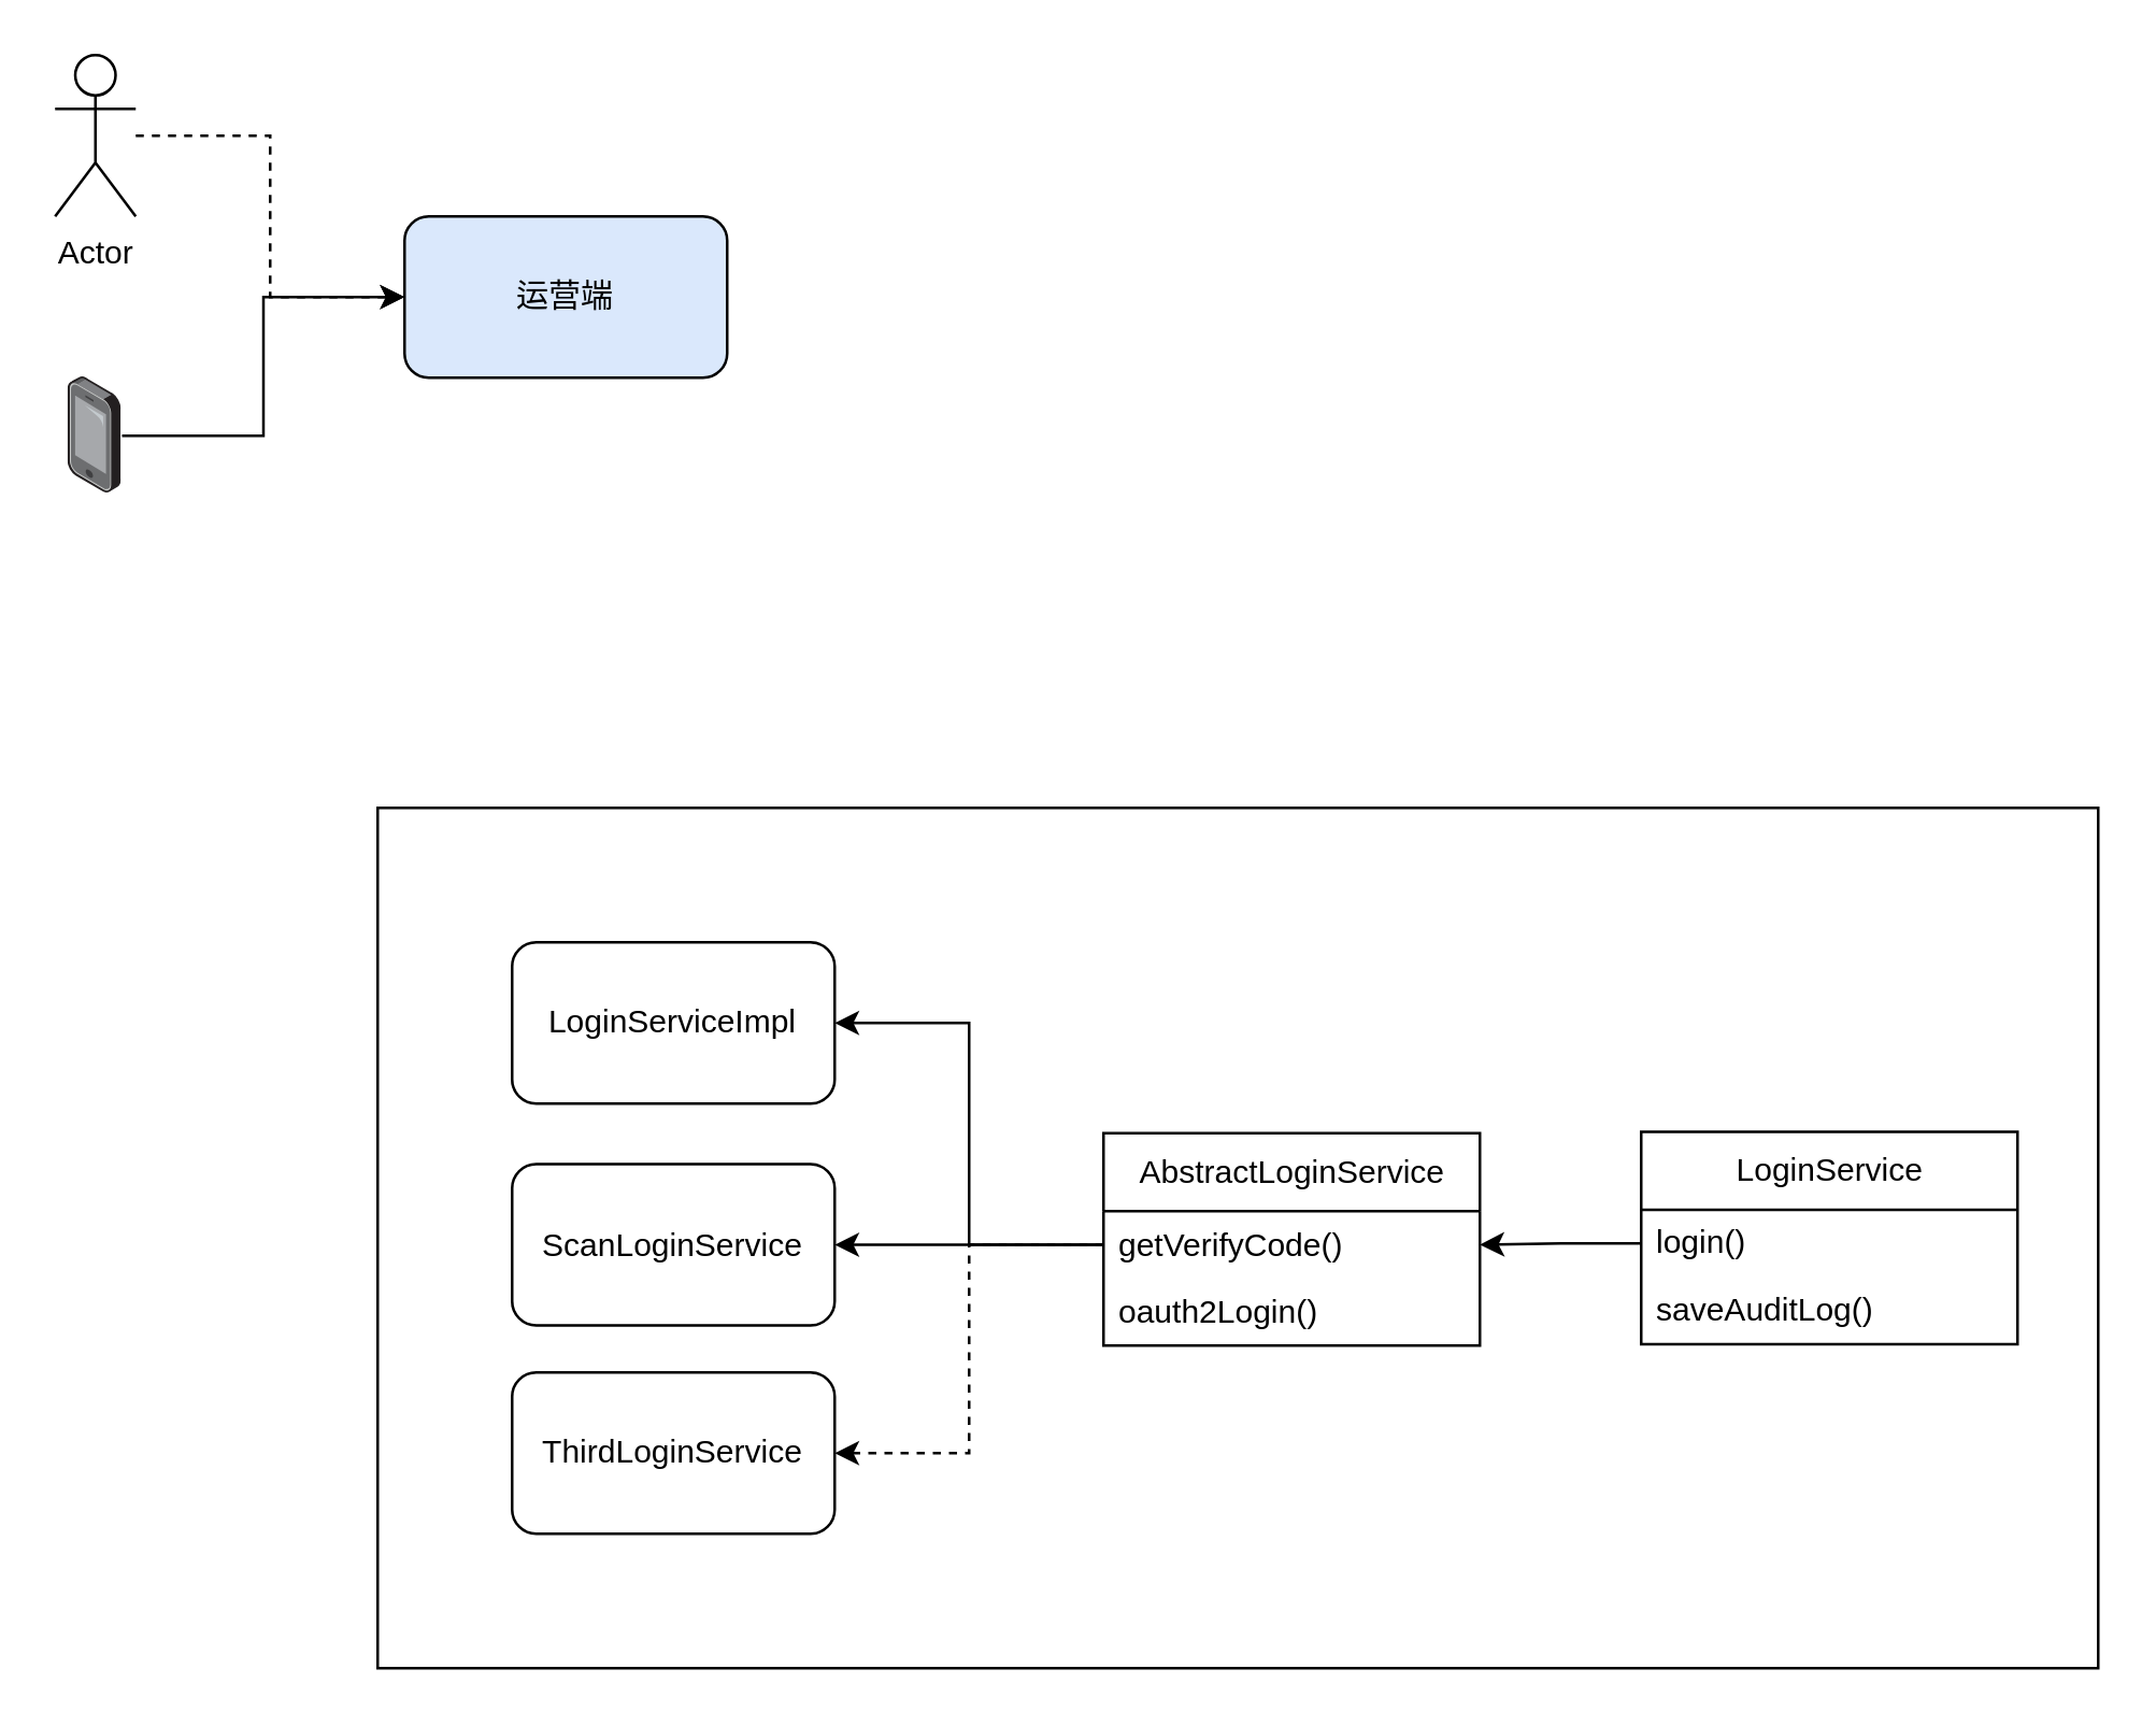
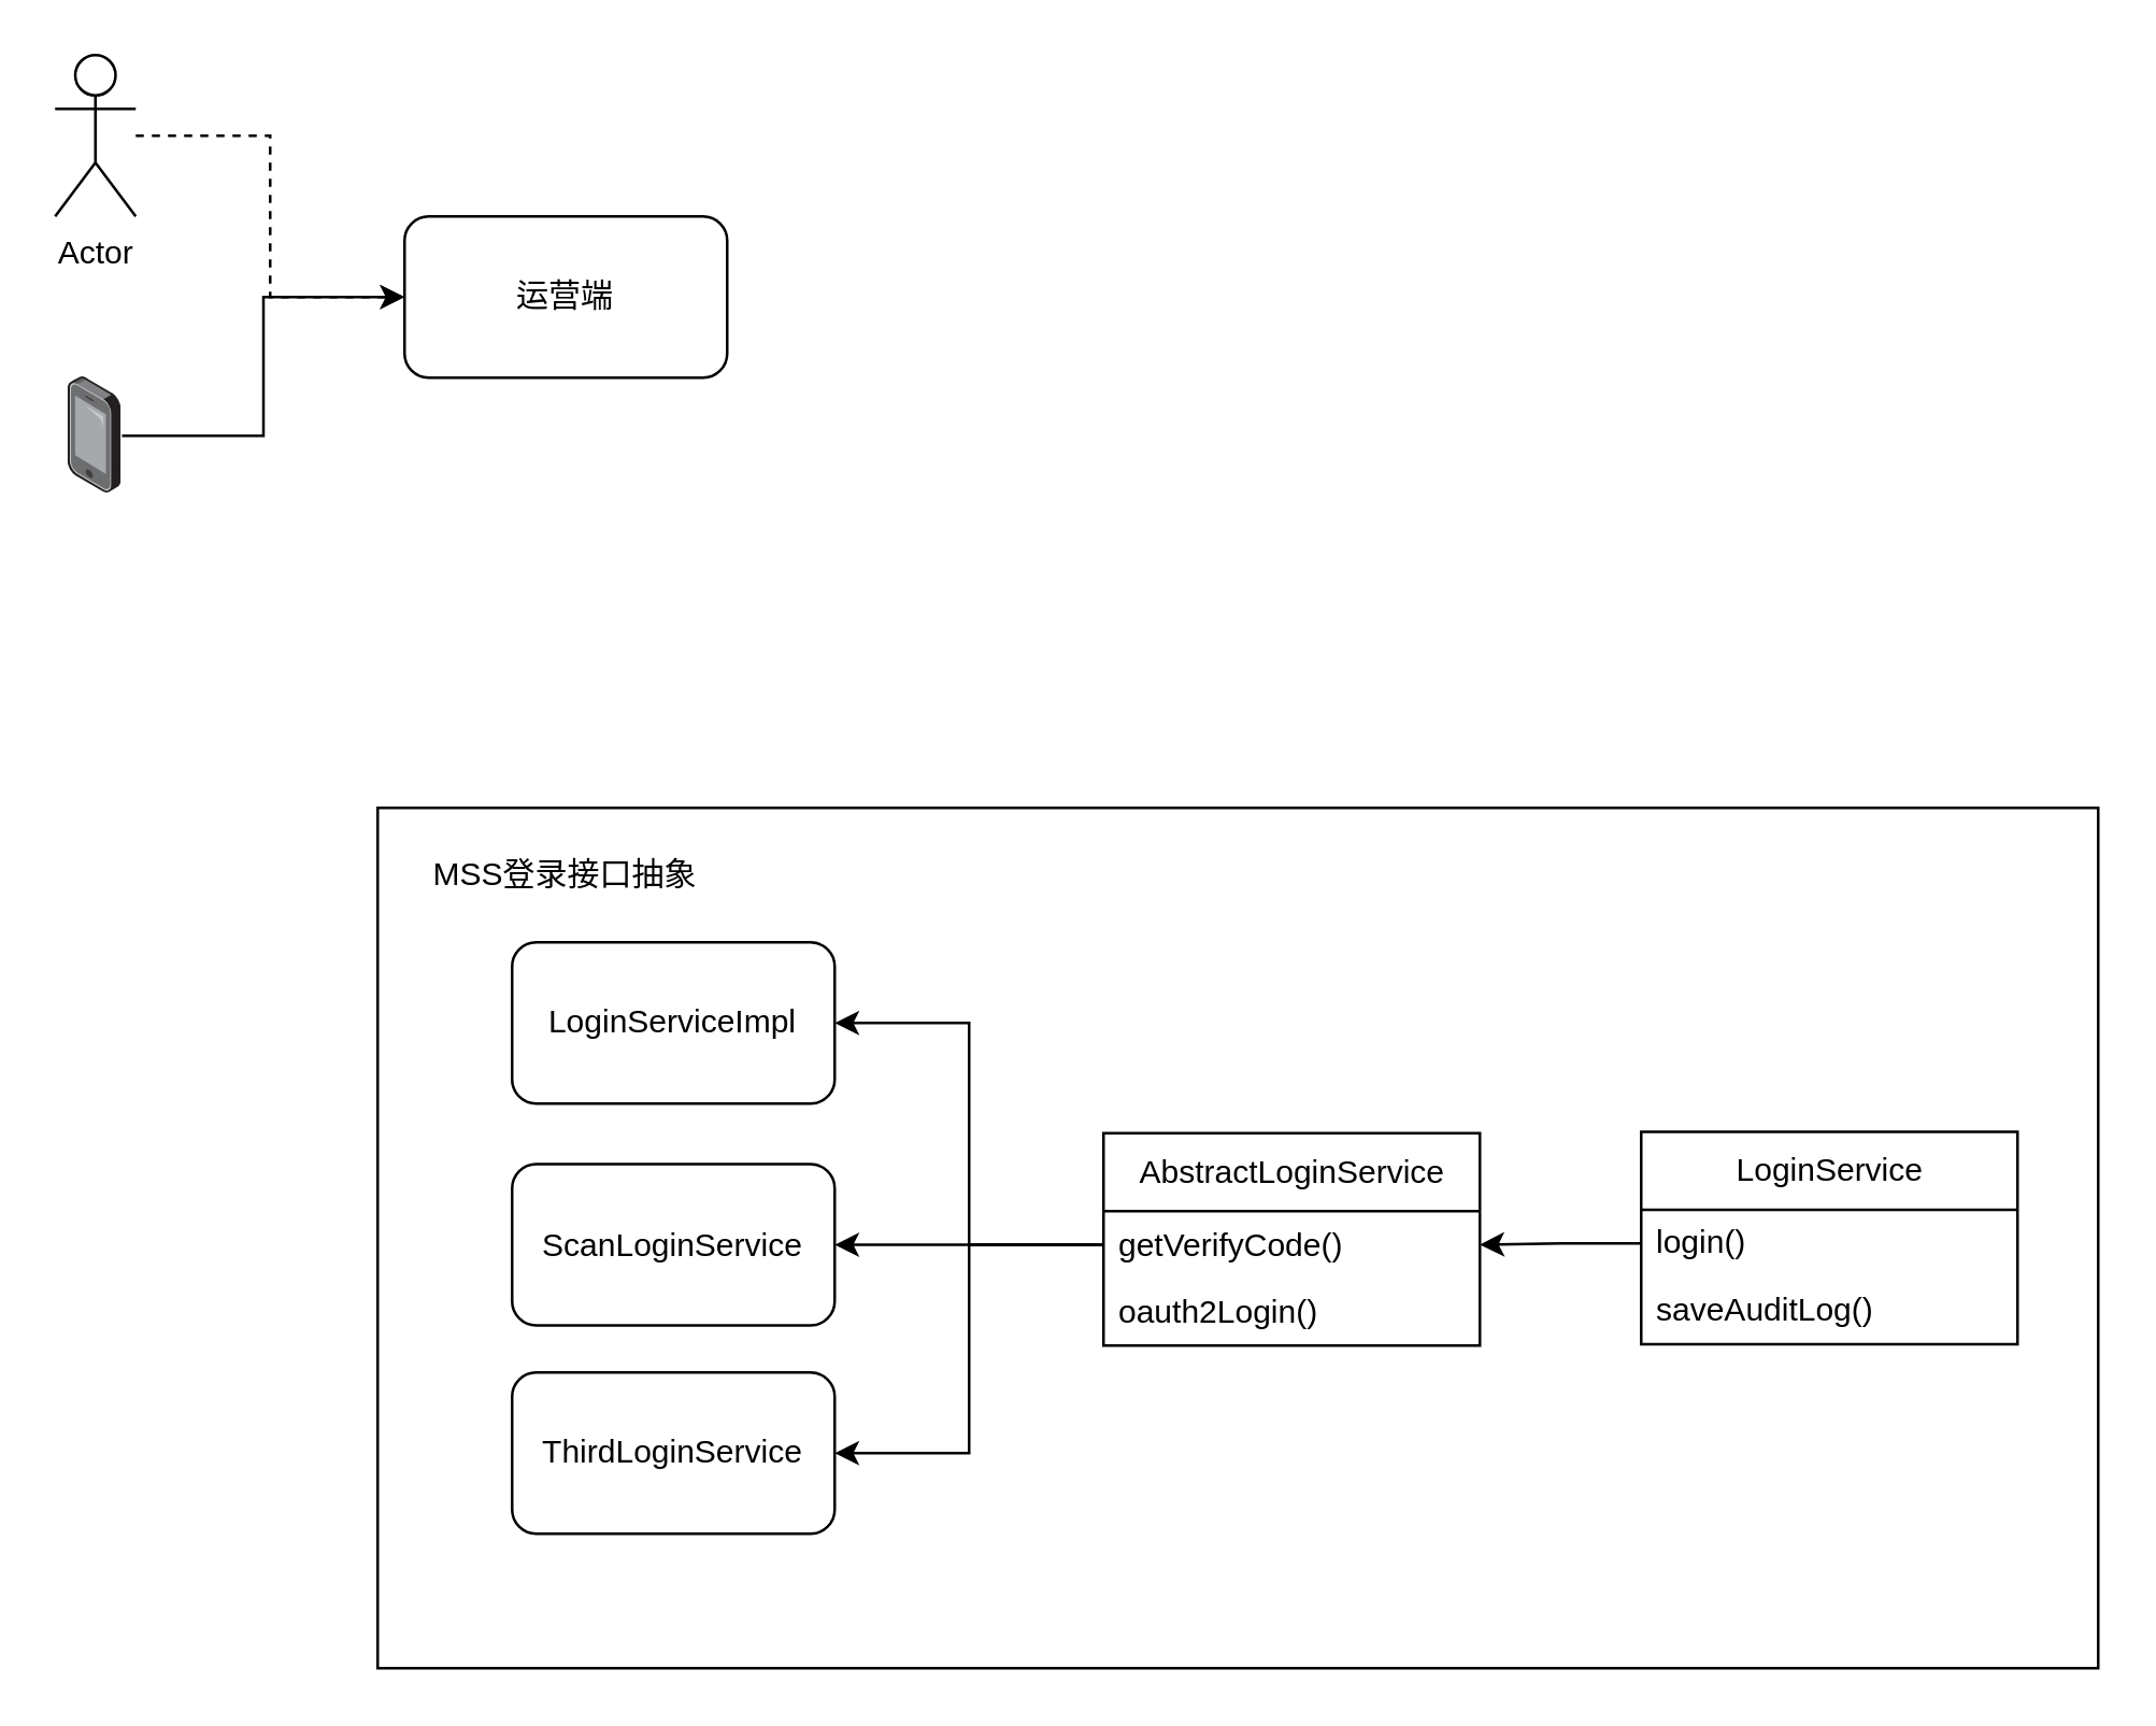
  <mxCell id="0" />
  <mxCell id="1" parent="0" />
  <mxCell id="2" value="" style="rounded=0;whiteSpace=wrap;html=1;" vertex="1" parent="1"><mxGeometry x="140" y="300" width="640" height="320" as="geometry" /></mxCell>
- <mxCell id="3" value="运营端" style="rounded=1;whiteSpace=wrap;html=1;fillColor=#dae8fc;" vertex="1" parent="1"><mxGeometry x="150" y="80" width="120" height="60" as="geometry" /></mxCell>
+ <mxCell id="3" value="运营端" style="rounded=1;whiteSpace=wrap;html=1;" vertex="1" parent="1"><mxGeometry x="150" y="80" width="120" height="60" as="geometry" /></mxCell>
  <mxCell id="4" style="edgeStyle=orthogonalEdgeStyle;rounded=0;orthogonalLoop=1;jettySize=auto;html=1;dashed=1;" edge="1" parent="1" source="5" target="3"><mxGeometry relative="1" as="geometry" /></mxCell>
  <mxCell id="5" value="Actor" style="shape=umlActor;verticalLabelPosition=bottom;verticalAlign=top;html=1;outlineConnect=0;" vertex="1" parent="1"><mxGeometry x="20" y="20" width="30" height="60" as="geometry" /></mxCell>
  <mxCell id="6" style="edgeStyle=orthogonalEdgeStyle;rounded=0;orthogonalLoop=1;jettySize=auto;html=1;entryX=0;entryY=0.5;entryDx=0;entryDy=0;" edge="1" parent="1" source="7" target="3"><mxGeometry relative="1" as="geometry" /></mxCell>
  <mxCell id="7" value="" style="points=[];aspect=fixed;html=1;align=center;shadow=0;dashed=0;image;image=img/lib/allied_telesis/computer_and_terminals/Smartphone.svg;" vertex="1" parent="1"><mxGeometry x="25.1" y="140" width="19.8" height="43.2" as="geometry" /></mxCell>
  <mxCell id="8" value="LoginServiceImpl" style="rounded=1;whiteSpace=wrap;html=1;" vertex="1" parent="1"><mxGeometry x="190" y="350" width="120" height="60" as="geometry" /></mxCell>
  <mxCell id="9" value="ScanLoginService" style="rounded=1;whiteSpace=wrap;html=1;" vertex="1" parent="1"><mxGeometry x="190" y="432.5" width="120" height="60" as="geometry" /></mxCell>
  <mxCell id="10" value="ThirdLoginService" style="rounded=1;whiteSpace=wrap;html=1;" vertex="1" parent="1"><mxGeometry x="190" y="510" width="120" height="60" as="geometry" /></mxCell>
  <mxCell id="11" value="&lt;span style=&quot;font-weight: 400;&quot;&gt;AbstractLoginService&lt;/span&gt;" style="swimlane;fontStyle=1;align=center;verticalAlign=middle;childLayout=stackLayout;horizontal=1;startSize=29;horizontalStack=0;resizeParent=1;resizeParentMax=0;resizeLast=0;collapsible=0;marginBottom=0;html=1;" vertex="1" parent="1"><mxGeometry x="410" y="421" width="140" height="79" as="geometry" /></mxCell>
  <mxCell id="12" value="getVerifyCode()" style="text;html=1;strokeColor=none;fillColor=none;align=left;verticalAlign=middle;spacingLeft=4;spacingRight=4;overflow=hidden;rotatable=0;points=[[0,0.5],[1,0.5]];portConstraint=eastwest;" vertex="1" parent="11"><mxGeometry y="29" width="140" height="25" as="geometry" /></mxCell>
  <mxCell id="13" value="oauth2Login()" style="text;html=1;strokeColor=none;fillColor=none;align=left;verticalAlign=middle;spacingLeft=4;spacingRight=4;overflow=hidden;rotatable=0;points=[[0,0.5],[1,0.5]];portConstraint=eastwest;" vertex="1" parent="11"><mxGeometry y="54" width="140" height="25" as="geometry" /></mxCell>
  <mxCell id="14" style="edgeStyle=orthogonalEdgeStyle;rounded=0;orthogonalLoop=1;jettySize=auto;html=1;entryX=1;entryY=0.5;entryDx=0;entryDy=0;" edge="1" parent="1" source="12" target="8"><mxGeometry relative="1" as="geometry" /></mxCell>
  <mxCell id="15" style="edgeStyle=orthogonalEdgeStyle;rounded=0;orthogonalLoop=1;jettySize=auto;html=1;entryX=1;entryY=0.5;entryDx=0;entryDy=0;" edge="1" parent="1" source="12" target="9"><mxGeometry relative="1" as="geometry" /></mxCell>
- <mxCell id="16" style="edgeStyle=orthogonalEdgeStyle;rounded=0;orthogonalLoop=1;jettySize=auto;html=1;entryX=1;entryY=0.5;entryDx=0;entryDy=0;dashed=1;" edge="1" parent="1" source="12" target="10"><mxGeometry relative="1" as="geometry" /></mxCell>
+ <mxCell id="16" style="edgeStyle=orthogonalEdgeStyle;rounded=0;orthogonalLoop=1;jettySize=auto;html=1;entryX=1;entryY=0.5;entryDx=0;entryDy=0;" edge="1" parent="1" source="12" target="10"><mxGeometry relative="1" as="geometry" /></mxCell>
+ <mxCell id="17" value="MSS登录接口抽象" style="text;html=1;strokeColor=none;fillColor=none;align=center;verticalAlign=middle;whiteSpace=wrap;rounded=0;" vertex="1" parent="1"><mxGeometry x="150" y="310" width="120" height="30" as="geometry" /></mxCell>
  <mxCell id="18" value="&lt;span style=&quot;font-weight: 400;&quot;&gt;LoginService&lt;/span&gt;" style="swimlane;fontStyle=1;align=center;verticalAlign=middle;childLayout=stackLayout;horizontal=1;startSize=29;horizontalStack=0;resizeParent=1;resizeParentMax=0;resizeLast=0;collapsible=0;marginBottom=0;html=1;" vertex="1" parent="1"><mxGeometry x="610" y="420.5" width="140" height="79" as="geometry" /></mxCell>
  <mxCell id="19" value="login()" style="text;html=1;strokeColor=none;fillColor=none;align=left;verticalAlign=middle;spacingLeft=4;spacingRight=4;overflow=hidden;rotatable=0;points=[[0,0.5],[1,0.5]];portConstraint=eastwest;" vertex="1" parent="18"><mxGeometry y="29" width="140" height="25" as="geometry" /></mxCell>
  <mxCell id="20" value="saveAuditLog()" style="text;html=1;strokeColor=none;fillColor=none;align=left;verticalAlign=middle;spacingLeft=4;spacingRight=4;overflow=hidden;rotatable=0;points=[[0,0.5],[1,0.5]];portConstraint=eastwest;" vertex="1" parent="18"><mxGeometry y="54" width="140" height="25" as="geometry" /></mxCell>
  <mxCell id="21" value="" style="edgeStyle=orthogonalEdgeStyle;rounded=0;orthogonalLoop=1;jettySize=auto;html=1;entryX=1;entryY=0.5;entryDx=0;entryDy=0;" edge="1" parent="1" source="19" target="12"><mxGeometry relative="1" as="geometry" /></mxCell>
